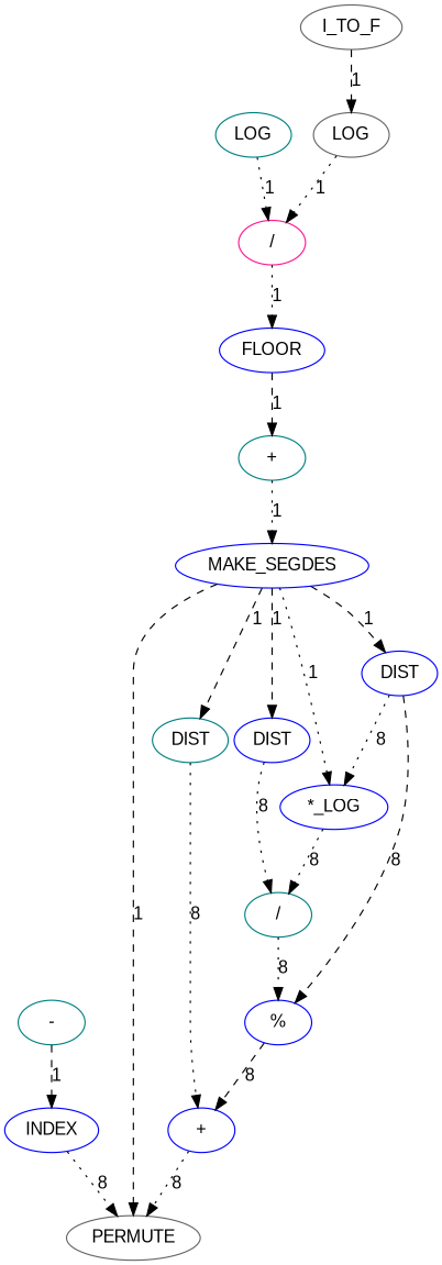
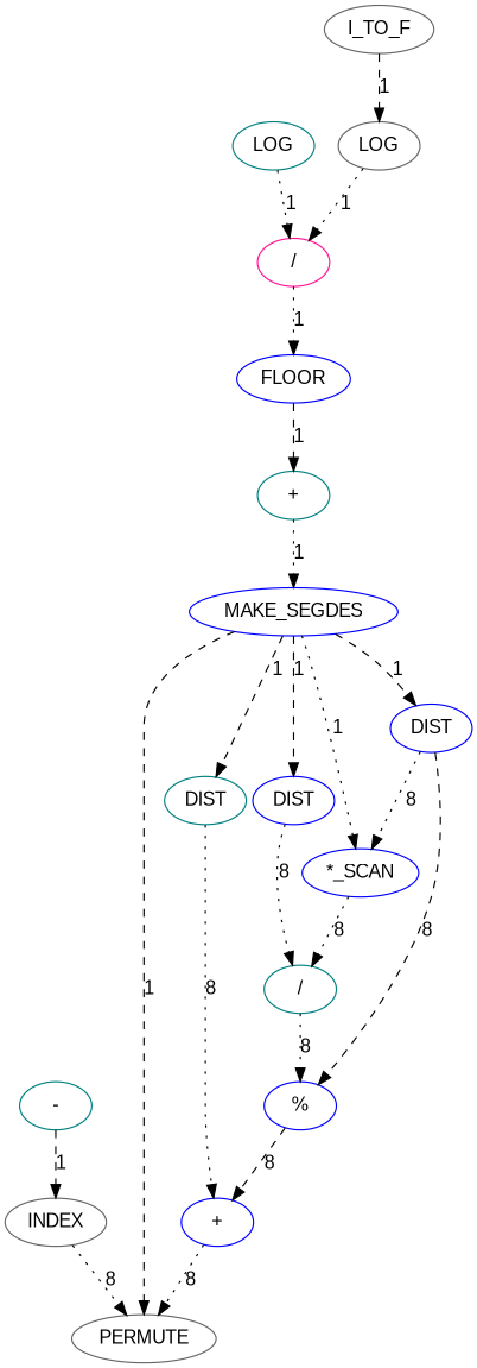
  digraph {
    fontname="Liberation Sans"
    node [color=blue cost=516 fontname="Liberation Sans"]
    edge [cost=1 fontname="Liberation Sans" style=dotted]
    n1 [cost=172 label=FLOOR]
    n2 [color=teal label="+"]
    n3 [cost=43 label=MAKE_SEGDES]
    n4 [color=teal cost=473 label="-"]
-   n5 [cost=946 label=INDEX]
+   n5 [color=gray40 cost=946 label=INDEX]
    n6 [color=teal cost=645 label="/"]
    n7 [cost=301 label="%"]
    n8 [label="+"]
    n9 [color=teal cost=11782 label=DIST]
    n10 [color=gray40 cost=903 label=PERMUTE]
    n11 [color=teal cost=86 label=LOG]
    n12 [color=deeppink cost=430 label="/"]
    n13 [cost=43 label=DIST]
    n14 [cost=860 label=DIST]
-   n15 [cost=1935 label="*_LOG"]
+   n15 [cost=1935 label="*_SCAN"]
    n16 [color=gray40 cost=50439 label=LOG]
    n17 [color=gray40 cost=473 label=I_TO_F]
    n1 -> n2 [label=1 style=dashed]
    n2 -> n3 [label=1]
    n3 -> n9 [label=1 style=dashed]
    n3 -> n10 [label=1 style=dashed]
    n3 -> n13 [label=1 style=dashed]
    n3 -> n14 [label=1 style=dashed]
    n3 -> n15 [label=1]
    n4 -> n5 [label=1 style=dashed]
    n5 -> n10 [cost=8 label=8]
    n6 -> n7 [cost=8 label=8]
    n7 -> n8 [cost=8 label=8 style=dashed]
    n8 -> n10 [cost=8 label=8]
    n9 -> n8 [cost=8 label=8]
    n11 -> n12 [label=1]
    n12 -> n1 [label=1]
    n13 -> n6 [cost=8 label=8]
    n14 -> n7 [cost=8 label=8 style=dashed]
    n14 -> n15 [cost=8 label=8]
    n15 -> n6 [cost=8 label=8]
    n16 -> n12 [label=1]
    n17 -> n16 [label=1 style=dashed]
  }
